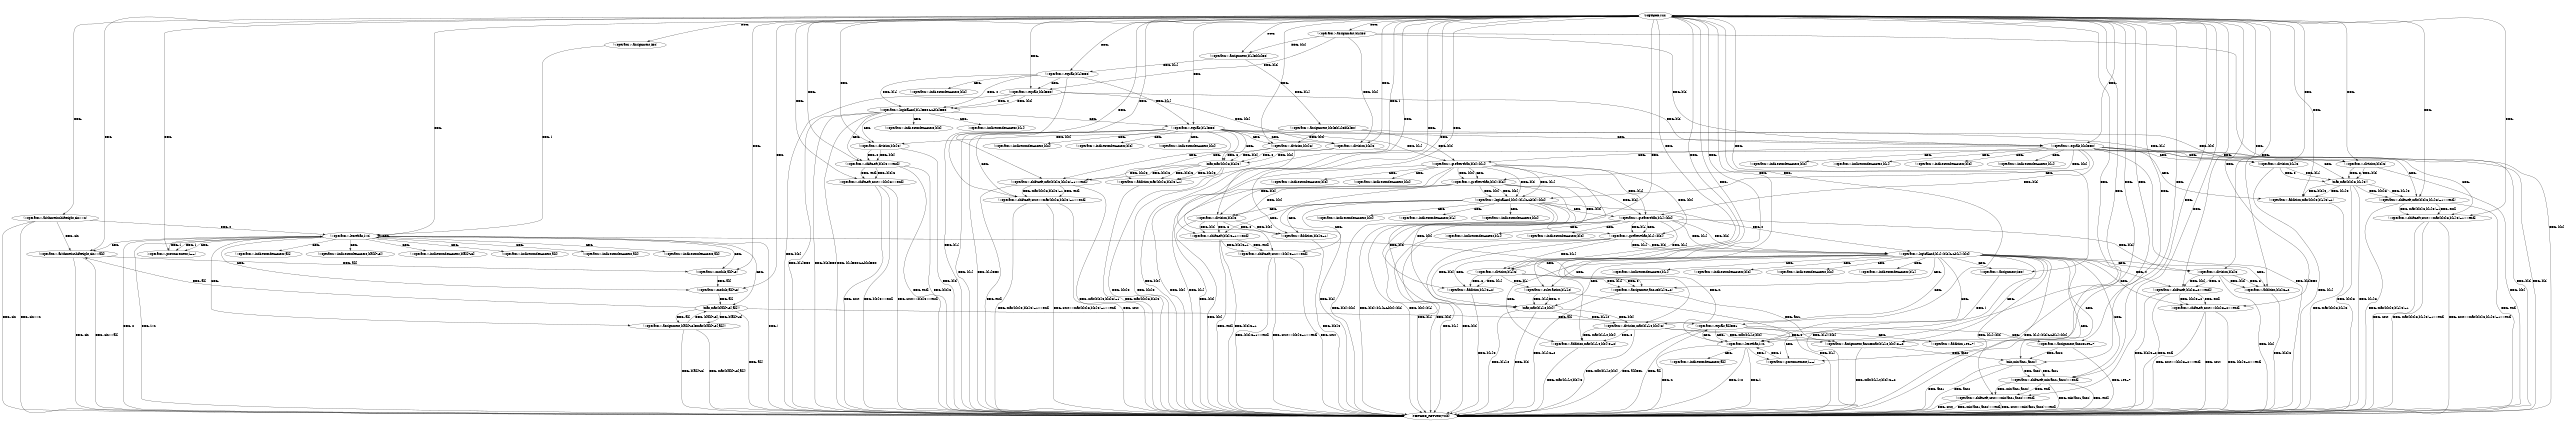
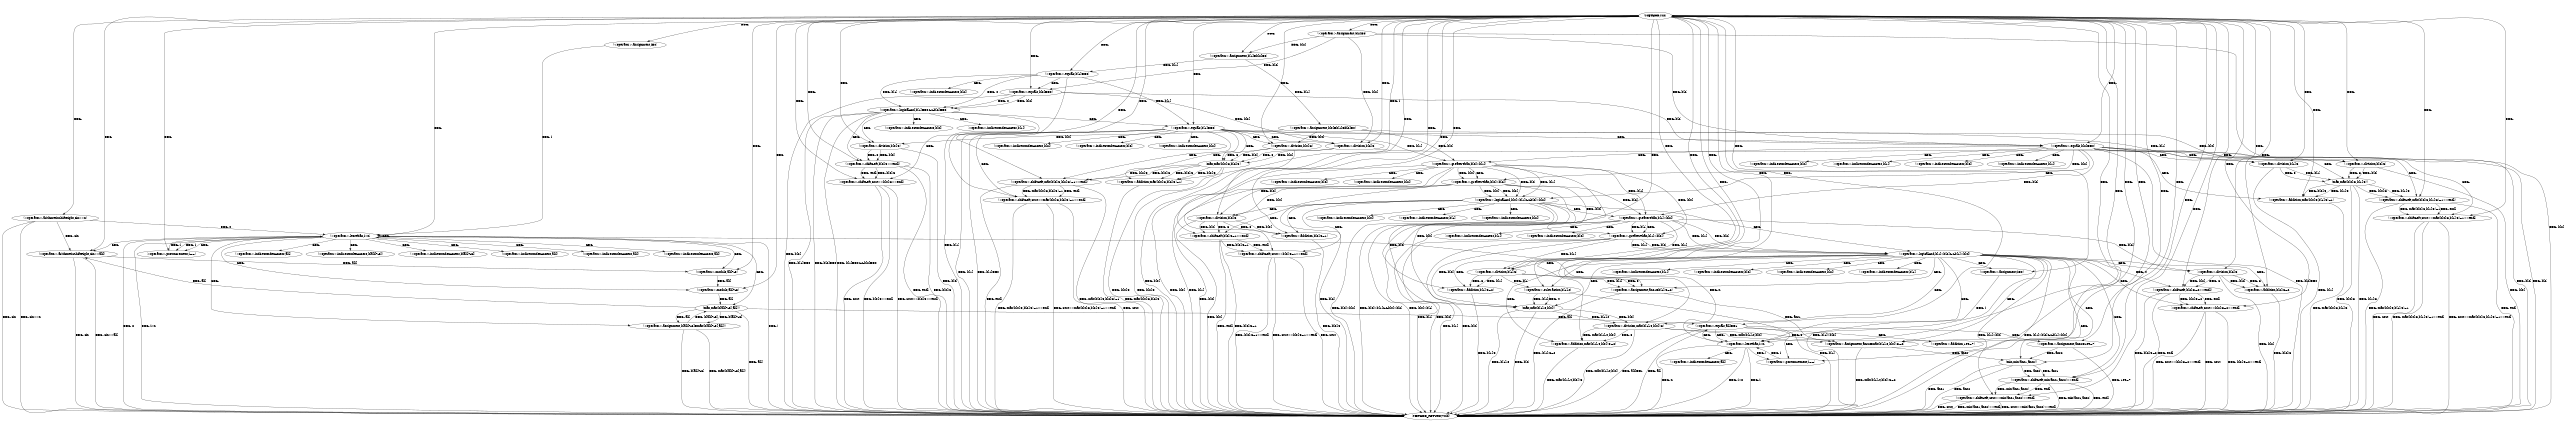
  digraph {
    fontname="DejaVu Serif"
    node [fontname="DejaVu Serif"]
    edge [fontname="DejaVu Serif"]
    n1 [label="(METHOD,run)"]
    n2 [label="(<operator>.arithmeticShiftRight,cin>>n)"]
    n3 [label="(<operator>.assignment,i=0)"]
    n4 [label="(<operator>.lessThan,i<n)"]
    n5 [label="(<operator>.postIncrement,i++)"]
    n6 [label="(<operator>.shiftLeft,cout<<b[0]/3<<endl)"]
    n7 [label="(<operator>.assignment,b[1]=b[2]=0)"]
    n8 [label="(<operator>.arithmeticShiftRight,cin>>a[i])"]
    n9 [label="(<operator>.assignment,b[2]=0)"]
    n10 [label="(<operator>.equals,b[1]==0)"]
    n11 [label="(<operator>.equals,b[2]==0)"]
    n12 [label="(<operator>.shiftLeft,b[0]/3<<endl)"]
    n13 [label="(<operator>.equals,b[1]==0)"]
    n14 [label="(<operator>.shiftLeft,cout<<max(b[0]/3,b[2]/3)+1<<endl)"]
    n15 [label="(<operator>.division,b[0]/3)"]
    n16 [label="(<operator>.modulo,a[i]%3)"]
    n17 [label="(<operator>.shiftLeft,max(b[0]/3,b[2]/3)+1<<endl)"]
    n18 [label="(<operator>.equals,b[2]==0)"]
    n19 [label="(<operator>.shiftLeft,cout<<max(b[0]/3,b[1]/3)+1<<endl)"]
    n20 [label="(<operator>.modulo,a[i]%3)"]
    n21 [label="(<operator>.addition,max(b[0]/3,b[2]/3)+1)"]
    n22 [label="(<operator>.shiftLeft,max(b[0]/3,b[1]/3)+1<<endl)"]
    n23 [label="(<operator>.shiftLeft,cout<<b[0]/3+1<<endl)"]
    n24 [label="(<operator>.division,b[0]/3)"]
    n25 [label="(<operator>.division,b[2]/3)"]
    n26 [label="(<operator>.addition,max(b[0]/3,b[1]/3)+1)"]
    n27 [label="(<operator>.shiftLeft,b[0]/3+1<<endl)"]
    n28 [label="(<operator>.division,b[0]/3)"]
    n29 [label="(<operator>.division,b[1]/3)"]
    n30 [label="(<operator>.addition,b[0]/3+1)"]
    n31 [label="(<operator>.assignment,ans1=b[1]/3+2)"]
    n32 [label="(<operator>.assignment,ans2=max(b[1]-4,b[0])/3+2)"]
    n33 [label="(<operator>.shiftLeft,cout<<min(ans1,ans2)<<endl)"]
    n34 [label="(<operator>.shiftLeft,cout<<b[2]/3+2<<endl)"]
    n35 [label="(<operator>.division,b[0]/3)"]
    n36 [label="(<operator>.assignment,i=0)"]
    n37 [label="(<operator>.lessThan,i<n)"]
    n38 [label="(<operator>.postIncrement,i++)"]
    n39 [label="(<operator>.addition,b[1]/3+2)"]
    n40 [label="(<operator>.addition,max(b[1]-4,b[0])/3+2)"]
    n41 [label="(<operator>.equals,a[i]==1)"]
    n42 [label="(<operator>.shiftLeft,min(ans1,ans2)<<endl)"]
    n43 [label="(<operator>.shiftLeft,b[2]/3+2<<endl)"]
    n44 [label="(<operator>.division,b[1]/3)"]
    n45 [label="(<operator>.division,max(b[1]-4,b[0])/3)"]
    n46 [label="(<operator>.assignment,ans2=1e9+7)"]
    n47 [label="(min,min(ans1,ans2))"]
    n48 [label="(<operator>.addition,b[2]/3+2)"]
    n49 [label="(<operator>.division,b[2]/3)"]
    n50 [label="(<operator>.subtraction,b[1]-4)"]
    n51 [label="(METHOD_RETURN,void)"]
    n52 [label="(<operator>.assignment,b[a[i]%3]=max(b[a[i]%3],a[i]))"]
    n53 [label="(max,max(b[a[i]%3],a[i]))"]
    n54 [label="(<operator>.indirectIndexAccess,a[i])"]
    n55 [label="(<operator>.indirectIndexAccess,b[a[i]%3])"]
    n56 [label="(<operator>.indirectIndexAccess,b[a[i]%3])"]
    n57 [label="(<operator>.indirectIndexAccess,a[i])"]
    n58 [label="(<operator>.indirectIndexAccess,a[i])"]
    n59 [label="(<operator>.indirectIndexAccess,a[i])"]
    n60 [label="(<operator>.assignment,b[0]=b[1]=b[2]=0)"]
    n61 [label="(<operator>.logicalAnd,b[1]==0&&b[2]==0)"]
    n62 [label="(<operator>.indirectIndexAccess,b[2])"]
    n63 [label="(<operator>.greaterThan,b[0]>b[1])"]
    n64 [label="(max,max(b[0]/3,b[2]/3))"]
    n65 [label="(<operator>.indirectIndexAccess,b[2])"]
    n66 [label="(<operator>.indirectIndexAccess,b[0])"]
    n67 [label="(<operator>.indirectIndexAccess,b[2])"]
    n68 [label="(<operator>.logicalAnd,b[0]>b[1]&&b[0]>b[2])"]
    n69 [label="(max,max(b[0]/3,b[1]/3))"]
    n70 [label="(<operator>.greaterThan,b[0]>b[2])"]
    n71 [label="(<operator>.greaterThan,b[1]>b[2])"]
    n72 [label="(<operator>.indirectIndexAccess,b[0])"]
    n73 [label="(<operator>.indirectIndexAccess,b[1])"]
    n74 [label="(<operator>.indirectIndexAccess,b[0])"]
    n75 [label="(<operator>.indirectIndexAccess,b[1])"]
    n76 [label="(<operator>.indirectIndexAccess,a[i])"]
    n77 [label="(<operator>.addition,1e9+7)"]
    n78 [label="(max,max(b[1]-4,b[0]))"]
    n79 [label="(<operator>.greaterThan,b[1]>b[0])"]
    n80 [label="(<operator>.indirectIndexAccess,b[0])"]
    n81 [label="(<operator>.indirectIndexAccess,b[2])"]
    n82 [label="(<operator>.indirectIndexAccess,b[0])"]
    n83 [label="(<operator>.indirectIndexAccess,b[1])"]
    n84 [label="(<operator>.logicalAnd,b[1]>b[2]&&b[1]>b[0])"]
    n85 [label="(<operator>.indirectIndexAccess,b[0])"]
    n86 [label="(<operator>.indirectIndexAccess,b[1])"]
    n87 [label="(<operator>.indirectIndexAccess,b[2])"]
    n88 [label="(<operator>.indirectIndexAccess,b[1])"]
    n89 [label="(<operator>.indirectIndexAccess,b[0])"]
    n90 [label="(<operator>.indirectIndexAccess,b[1])"]
    n91 [label="(<operator>.indirectIndexAccess,b[0])"]
    n92 [label="(<operator>.indirectIndexAccess,b[2])"]
    n93 [label="(<operator>.indirectIndexAccess,b[1])"]
    n1 -> n2 [label="DDG: "]
    n1 -> n3 [label="DDG: "]
    n1 -> n4 [label="DDG: "]
    n1 -> n5 [label="DDG: "]
    n1 -> n6 [label="DDG: "]
    n1 -> n7 [label="DDG: "]
    n1 -> n8 [label="DDG: "]
    n1 -> n9 [label="DDG: "]
    n1 -> n10 [label="DDG: "]
    n1 -> n11 [label="DDG: "]
    n1 -> n12 [label="DDG: "]
    n1 -> n13 [label="DDG: "]
    n1 -> n14 [label="DDG: "]
    n1 -> n15 [label="DDG: "]
    n1 -> n16 [label="DDG: "]
    n1 -> n17 [label="DDG: "]
    n1 -> n18 [label="DDG: "]
    n1 -> n19 [label="DDG: "]
    n1 -> n20 [label="DDG: "]
    n1 -> n21 [label="DDG: i"]
    n1 -> n22 [label="DDG: "]
    n1 -> n23 [label="DDG: "]
    n1 -> n24 [label="DDG: "]
    n1 -> n25 [label="DDG: "]
    n1 -> n26 [label="DDG: "]
    n1 -> n27 [label="DDG: "]
    n1 -> n28 [label="DDG: "]
    n1 -> n29 [label="DDG: "]
    n1 -> n30 [label="DDG: "]
    n1 -> n31 [label="DDG: "]
    n1 -> n32 [label="DDG: "]
    n1 -> n33 [label="DDG: "]
    n1 -> n34 [label="DDG: "]
    n1 -> n35 [label="DDG: "]
    n1 -> n36 [label="DDG: "]
    n1 -> n37 [label="DDG: "]
    n1 -> n38 [label="DDG: "]
    n1 -> n39 [label="DDG: "]
    n1 -> n40 [label="DDG: "]
    n1 -> n41 [label="DDG: "]
    n1 -> n42 [label="DDG: "]
    n1 -> n43 [label="DDG: "]
    n1 -> n44 [label="DDG: "]
    n1 -> n45 [label="DDG: "]
    n1 -> n46 [label="DDG: "]
    n1 -> n47 [label="DDG: "]
    n1 -> n48 [label="DDG: "]
    n1 -> n49 [label="DDG: "]
    n1 -> n50 [label="DDG: "]
    n2 -> n4 [label="DDG: n"]
    n2 -> n8 [label="DDG: cin"]
    n2 -> n51 [label="DDG: cin"]
    n2 -> n51 [label="DDG: cin>>n"]
    n3 -> n4 [label="DDG: i"]
    n4 -> n4 [label="CDG: "]
    n4 -> n5 [label="DDG: i"]
    n4 -> n5 [label="CDG: "]
    n4 -> n8 [label="CDG: "]
    n4 -> n16 [label="CDG: "]
    n4 -> n20 [label="CDG: "]
    n4 -> n37 [label="DDG: n"]
    n4 -> n51 [label="DDG: i"]
    n4 -> n51 [label="DDG: n"]
    n4 -> n51 [label="DDG: i<n"]
    n4 -> n52 [label="CDG: "]
    n4 -> n53 [label="CDG: "]
    n4 -> n54 [label="CDG: "]
    n4 -> n55 [label="CDG: "]
    n4 -> n56 [label="CDG: "]
    n4 -> n57 [label="CDG: "]
    n4 -> n58 [label="CDG: "]
    n4 -> n59 [label="CDG: "]
    n5 -> n4 [label="DDG: i"]
    n6 -> n51 [label="DDG: cout"]
    n6 -> n51 [label="DDG: b[0]/3<<endl"]
    n6 -> n51 [label="DDG: cout<<b[0]/3<<endl"]
    n7 -> n10 [label="DDG: b[1]"]
    n7 -> n60 [label="DDG: b[1]"]
    n8 -> n16 [label="DDG: a[i]"]
    n8 -> n51 [label="DDG: cin"]
    n8 -> n51 [label="DDG: cin>>a[i]"]
    n9 -> n7 [label="DDG: b[2]"]
    n9 -> n11 [label="DDG: b[2]"]
    n9 -> n18 [label="DDG: b[2]"]
    n9 -> n25 [label="DDG: b[2]"]
    n9 -> n51 [label="DDG: b[2]"]
    n10 -> n11 [label="CDG: "]
    n10 -> n13 [label="DDG: b[1]"]
    n10 -> n51 [label="DDG: b[1]"]
    n10 -> n61 [label="DDG: 0"]
    n10 -> n61 [label="DDG: b[1]"]
    n10 -> n62 [label="CDG: "]
    n11 -> n18 [label="DDG: b[2]"]
    n11 -> n25 [label="DDG: b[2]"]
    n11 -> n51 [label="DDG: b[2]"]
    n11 -> n61 [label="DDG: b[2]"]
    n11 -> n61 [label="DDG: 0"]
    n12 -> n6 [label="DDG: b[0]/3"]
    n12 -> n6 [label="DDG: endl"]
    n12 -> n51 [label="DDG: b[0]/3"]
    n12 -> n51 [label="DDG: endl"]
    n13 -> n14 [label="CDG: "]
    n13 -> n17 [label="CDG: "]
    n13 -> n18 [label="CDG: "]
    n13 -> n21 [label="CDG: "]
    n13 -> n24 [label="CDG: "]
    n13 -> n25 [label="CDG: "]
    n13 -> n29 [label="DDG: b[1]"]
    n13 -> n51 [label="DDG: b[1]"]
    n13 -> n51 [label="DDG: b[1]==0"]
    n13 -> n63 [label="DDG: b[1]"]
    n13 -> n64 [label="CDG: "]
    n13 -> n65 [label="CDG: "]
    n13 -> n66 [label="CDG: "]
    n13 -> n67 [label="CDG: "]
    n14 -> n51 [label="DDG: cout"]
    n14 -> n51 [label="DDG: max(b[0]/3,b[2]/3)+1<<endl"]
    n14 -> n51 [label="DDG: cout<<max(b[0]/3,b[2]/3)+1<<endl"]
    n15 -> n12 [label="DDG: b[0]"]
    n15 -> n12 [label="DDG: 3"]
    n15 -> n51 [label="DDG: b[0]"]
    n16 -> n20 [label="DDG: a[i]"]
    n17 -> n14 [label="DDG: endl"]
    n17 -> n14 [label="DDG: max(b[0]/3,b[2]/3)+1"]
    n17 -> n51 [label="DDG: max(b[0]/3,b[2]/3)+1"]
    n17 -> n51 [label="DDG: endl"]
    n18 -> n19 [label="CDG: "]
    n18 -> n22 [label="CDG: "]
    n18 -> n26 [label="CDG: "]
    n18 -> n28 [label="CDG: "]
    n18 -> n29 [label="CDG: "]
    n18 -> n51 [label="DDG: b[2]"]
    n18 -> n51 [label="DDG: b[2]==0"]
    n18 -> n63 [label="CDG: "]
    n18 -> n68 [label="CDG: "]
    n18 -> n69 [label="CDG: "]
    n18 -> n70 [label="DDG: b[2]"]
    n18 -> n71 [label="DDG: b[2]"]
    n18 -> n72 [label="CDG: "]
    n18 -> n73 [label="CDG: "]
    n18 -> n74 [label="CDG: "]
    n18 -> n75 [label="CDG: "]
    n19 -> n51 [label="DDG: cout"]
    n19 -> n51 [label="DDG: max(b[0]/3,b[1]/3)+1<<endl"]
    n19 -> n51 [label="DDG: cout<<max(b[0]/3,b[1]/3)+1<<endl"]
    n20 -> n53 [label="DDG: a[i]"]
    n21 -> n51 [label="DDG: max(b[0]/3,b[2]/3)"]
    n22 -> n19 [label="DDG: max(b[0]/3,b[1]/3)+1"]
    n22 -> n19 [label="DDG: endl"]
    n22 -> n51 [label="DDG: max(b[0]/3,b[1]/3)+1"]
    n22 -> n51 [label="DDG: endl"]
    n23 -> n51 [label="DDG: cout"]
    n23 -> n51 [label="DDG: b[0]/3+1<<endl"]
    n23 -> n51 [label="DDG: cout<<b[0]/3+1<<endl"]
    n24 -> n51 [label="DDG: b[0]"]
    n24 -> n64 [label="DDG: 3"]
    n24 -> n64 [label="DDG: b[0]"]
    n25 -> n51 [label="DDG: b[2]"]
    n25 -> n64 [label="DDG: 3"]
    n25 -> n64 [label="DDG: b[2]"]
    n26 -> n51 [label="DDG: max(b[0]/3,b[1]/3)"]
    n27 -> n23 [label="DDG: b[0]/3+1"]
    n27 -> n23 [label="DDG: endl"]
    n27 -> n51 [label="DDG: b[0]/3+1"]
    n27 -> n51 [label="DDG: endl"]
    n28 -> n51 [label="DDG: b[0]"]
    n28 -> n69 [label="DDG: 3"]
    n28 -> n69 [label="DDG: b[0]"]
    n29 -> n51 [label="DDG: b[1]"]
    n29 -> n69 [label="DDG: b[1]"]
    n29 -> n69 [label="DDG: 3"]
    n30 -> n51 [label="DDG: b[0]/3"]
    n31 -> n32 [label="DDG: ans1"]
    n31 -> n51 [label="DDG: b[1]/3+2"]
    n32 -> n47 [label="DDG: ans2"]
    n32 -> n51 [label="DDG: max(b[1]-4,b[0])/3+2"]
    n33 -> n51 [label="DDG: cout"]
    n33 -> n51 [label="DDG: min(ans1,ans2)<<endl"]
    n33 -> n51 [label="DDG: cout<<min(ans1,ans2)<<endl"]
    n34 -> n51 [label="DDG: cout"]
    n34 -> n51 [label="DDG: b[2]/3+2<<endl"]
    n34 -> n51 [label="DDG: cout<<b[2]/3+2<<endl"]
    n35 -> n27 [label="DDG: b[0]"]
    n35 -> n27 [label="DDG: 3"]
    n35 -> n30 [label="DDG: b[0]"]
    n35 -> n30 [label="DDG: 3"]
    n35 -> n51 [label="DDG: b[0]"]
    n36 -> n37 [label="DDG: i"]
    n37 -> n38 [label="DDG: i"]
    n37 -> n41 [label="CDG: "]
    n37 -> n51 [label="DDG: i"]
    n37 -> n51 [label="DDG: n"]
    n37 -> n51 [label="DDG: i<n"]
    n37 -> n76 [label="CDG: "]
    n38 -> n37 [label="DDG: i"]
    n39 -> n51 [label="DDG: b[1]/3"]
    n40 -> n51 [label="DDG: max(b[1]-4,b[0])/3"]
    n41 -> n37 [label="CDG: "]
    n41 -> n38 [label="CDG: "]
    n41 -> n46 [label="CDG: "]
    n41 -> n51 [label="DDG: a[i]"]
    n41 -> n51 [label="DDG: a[i]==1"]
    n41 -> n77 [label="CDG: "]
    n42 -> n33 [label="DDG: endl"]
    n42 -> n33 [label="DDG: min(ans1,ans2)"]
    n42 -> n51 [label="DDG: min(ans1,ans2)"]
    n42 -> n51 [label="DDG: endl"]
    n43 -> n34 [label="DDG: endl"]
    n43 -> n34 [label="DDG: b[2]/3+2"]
    n43 -> n51 [label="DDG: b[2]/3+2"]
    n43 -> n51 [label="DDG: endl"]
    n44 -> n31 [label="DDG: 3"]
    n44 -> n31 [label="DDG: b[1]"]
    n44 -> n39 [label="DDG: 3"]
    n44 -> n39 [label="DDG: b[1]"]
    n44 -> n50 [label="DDG: b[1]"]
    n45 -> n32 [label="DDG: 3"]
    n45 -> n32 [label="DDG: max(b[1]-4,b[0])"]
    n45 -> n40 [label="DDG: 3"]
    n45 -> n40 [label="DDG: max(b[1]-4,b[0])"]
    n45 -> n51 [label="DDG: max(b[1]-4,b[0])"]
    n46 -> n47 [label="DDG: ans2"]
    n46 -> n51 [label="DDG: 1e9+7"]
    n47 -> n42 [label="DDG: ans2"]
    n47 -> n42 [label="DDG: ans1"]
    n47 -> n51 [label="DDG: ans1"]
    n47 -> n51 [label="DDG: ans2"]
    n48 -> n51 [label="DDG: b[2]/3"]
    n49 -> n43 [label="DDG: b[2]"]
    n49 -> n43 [label="DDG: 3"]
    n49 -> n48 [label="DDG: b[2]"]
    n49 -> n48 [label="DDG: 3"]
    n49 -> n51 [label="DDG: b[2]"]
    n50 -> n51 [label="DDG: b[1]"]
    n50 -> n78 [label="DDG: b[1]"]
    n50 -> n78 [label="DDG: 4"]
    n52 -> n51 [label="DDG: b[a[i]%3]"]
    n52 -> n51 [label="DDG: max(b[a[i]%3],a[i])"]
    n52 -> n53 [label="DDG: b[a[i]%3]"]
    n53 -> n8 [label="DDG: a[i]"]
    n53 -> n41 [label="DDG: a[i]"]
    n53 -> n51 [label="DDG: a[i]"]
    n53 -> n52 [label="DDG: b[a[i]%3]"]
    n53 -> n52 [label="DDG: a[i]"]
    n60 -> n15 [label="DDG: b[0]"]
    n60 -> n24 [label="DDG: b[0]"]
    n60 -> n28 [label="DDG: b[0]"]
    n60 -> n63 [label="DDG: b[0]"]
+   n61 -> n6 [label="CDG: "]
    n61 -> n12 [label="CDG: "]
    n61 -> n13 [label="CDG: "]
    n61 -> n15 [label="CDG: "]
    n61 -> n51 [label="DDG: b[1]==0"]
    n61 -> n51 [label="DDG: b[2]==0"]
    n61 -> n51 [label="DDG: b[1]==0&&b[2]==0"]
    n61 -> n82 [label="CDG: "]
    n61 -> n83 [label="CDG: "]
    n63 -> n35 [label="DDG: b[0]"]
    n63 -> n51 [label="DDG: b[0]"]
    n63 -> n51 [label="DDG: b[1]"]
    n63 -> n68 [label="DDG: b[1]"]
    n63 -> n68 [label="DDG: b[0]"]
    n63 -> n70 [label="DDG: b[0]"]
    n63 -> n70 [label="CDG: "]
    n63 -> n71 [label="DDG: b[1]"]
    n63 -> n78 [label="DDG: b[0]"]
    n63 -> n79 [label="DDG: b[0]"]
    n63 -> n80 [label="CDG: "]
    n63 -> n81 [label="CDG: "]
    n64 -> n17 [label="DDG: b[0]/3"]
    n64 -> n17 [label="DDG: b[2]/3"]
    n64 -> n21 [label="DDG: b[0]/3"]
    n64 -> n21 [label="DDG: b[2]/3"]
    n64 -> n51 [label="DDG: b[0]/3"]
    n64 -> n51 [label="DDG: b[2]/3"]
    n68 -> n23 [label="CDG: "]
    n68 -> n27 [label="CDG: "]
    n68 -> n30 [label="CDG: "]
    n68 -> n35 [label="CDG: "]
    n68 -> n51 [label="DDG: b[0]>b[1]"]
    n68 -> n51 [label="DDG: b[0]>b[2]"]
    n68 -> n51 [label="DDG: b[0]>b[1]&&b[0]>b[2]"]
    n68 -> n71 [label="CDG: "]
-   n68 -> n84 [label="DDG: 0"]
+   n68 -> n84 [label="CDG: "]
    n68 -> n85 [label="CDG: "]
    n68 -> n86 [label="CDG: "]
    n68 -> n87 [label="CDG: "]
    n69 -> n22 [label="DDG: b[0]/3"]
    n69 -> n22 [label="DDG: b[1]/3"]
    n69 -> n26 [label="DDG: b[0]/3"]
    n69 -> n26 [label="DDG: b[1]/3"]
    n69 -> n51 [label="DDG: b[0]/3"]
    n69 -> n51 [label="DDG: b[1]/3"]
    n70 -> n35 [label="DDG: b[0]"]
    n70 -> n51 [label="DDG: b[0]"]
    n70 -> n51 [label="DDG: b[2]"]
    n70 -> n68 [label="DDG: b[0]"]
    n70 -> n68 [label="DDG: b[2]"]
    n70 -> n71 [label="DDG: b[2]"]
    n70 -> n78 [label="DDG: b[0]"]
    n70 -> n79 [label="DDG: b[0]"]
    n71 -> n44 [label="DDG: b[1]"]
    n71 -> n49 [label="DDG: b[2]"]
    n71 -> n51 [label="DDG: b[1]"]
    n71 -> n51 [label="DDG: b[2]"]
    n71 -> n79 [label="DDG: b[1]"]
    n71 -> n79 [label="CDG: "]
    n71 -> n84 [label="DDG: b[1]"]
    n71 -> n84 [label="DDG: b[2]"]
    n71 -> n88 [label="CDG: "]
    n71 -> n89 [label="CDG: "]
    n77 -> n1 [label="DDG: "]
    n78 -> n45 [label="DDG: b[0]"]
    n78 -> n45 [label="DDG: b[1]-4"]
    n78 -> n51 [label="DDG: b[1]-4"]
    n78 -> n51 [label="DDG: b[0]"]
    n79 -> n44 [label="DDG: b[1]"]
    n79 -> n51 [label="DDG: b[1]"]
    n79 -> n51 [label="DDG: b[0]"]
    n79 -> n78 [label="DDG: b[0]"]
    n79 -> n84 [label="DDG: b[1]"]
    n79 -> n84 [label="DDG: b[0]"]
    n84 -> n31 [label="CDG: "]
    n84 -> n32 [label="CDG: "]
    n84 -> n33 [label="CDG: "]
    n84 -> n34 [label="CDG: "]
    n84 -> n36 [label="CDG: "]
    n84 -> n37 [label="CDG: "]
    n84 -> n39 [label="CDG: "]
    n84 -> n40 [label="CDG: "]
    n84 -> n42 [label="CDG: "]
    n84 -> n43 [label="DDG: 4"]
    n84 -> n44 [label="CDG: "]
    n84 -> n45 [label="CDG: "]
    n84 -> n47 [label="CDG: "]
    n84 -> n48 [label="CDG: "]
    n84 -> n49 [label="CDG: "]
    n84 -> n50 [label="CDG: "]
    n84 -> n51 [label="DDG: b[1]>b[2]"]
    n84 -> n51 [label="DDG: b[1]>b[0]"]
    n84 -> n51 [label="DDG: b[1]>b[2]&&b[1]>b[0]"]
    n84 -> n78 [label="CDG: "]
    n84 -> n90 [label="CDG: "]
    n84 -> n91 [label="CDG: "]
    n84 -> n92 [label="CDG: "]
    n84 -> n93 [label="CDG: "]
  }
